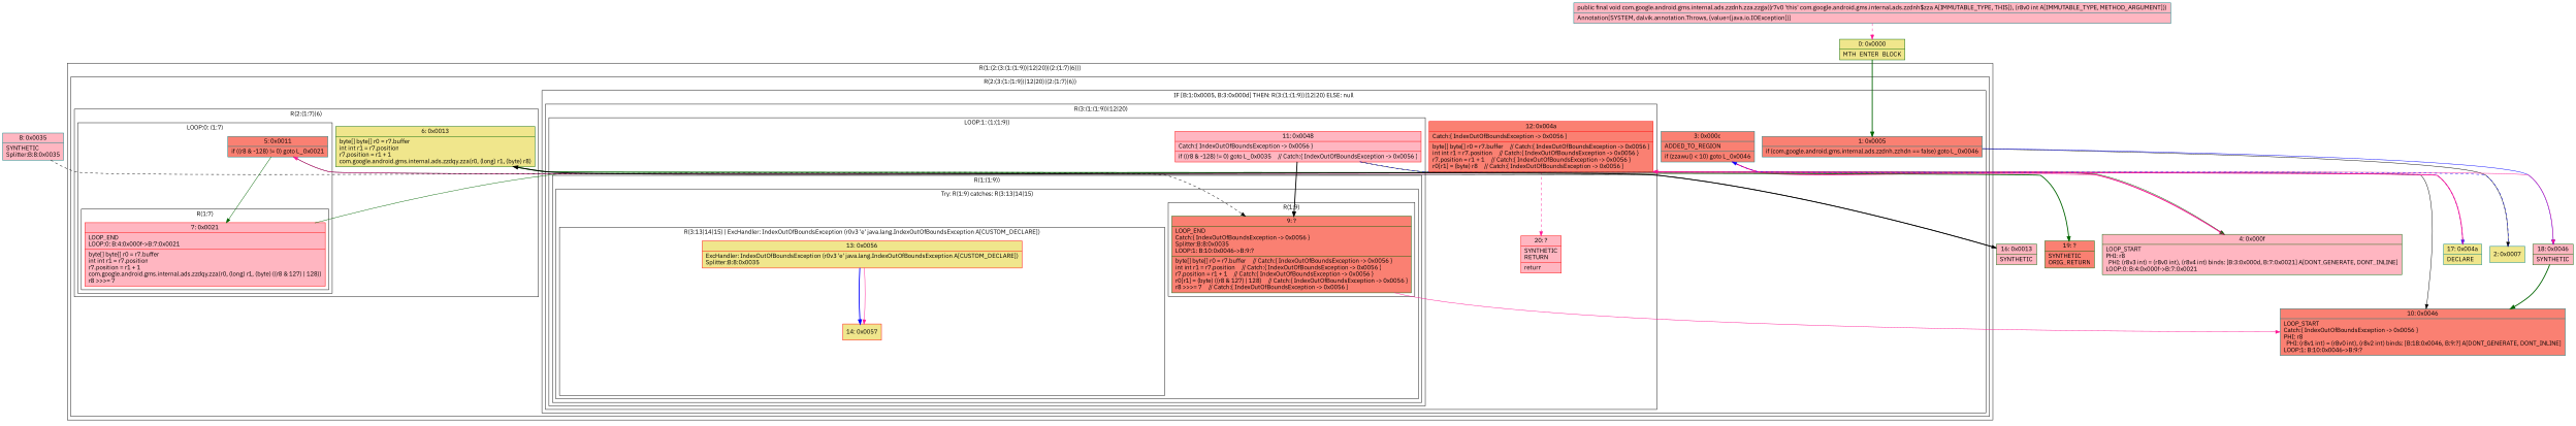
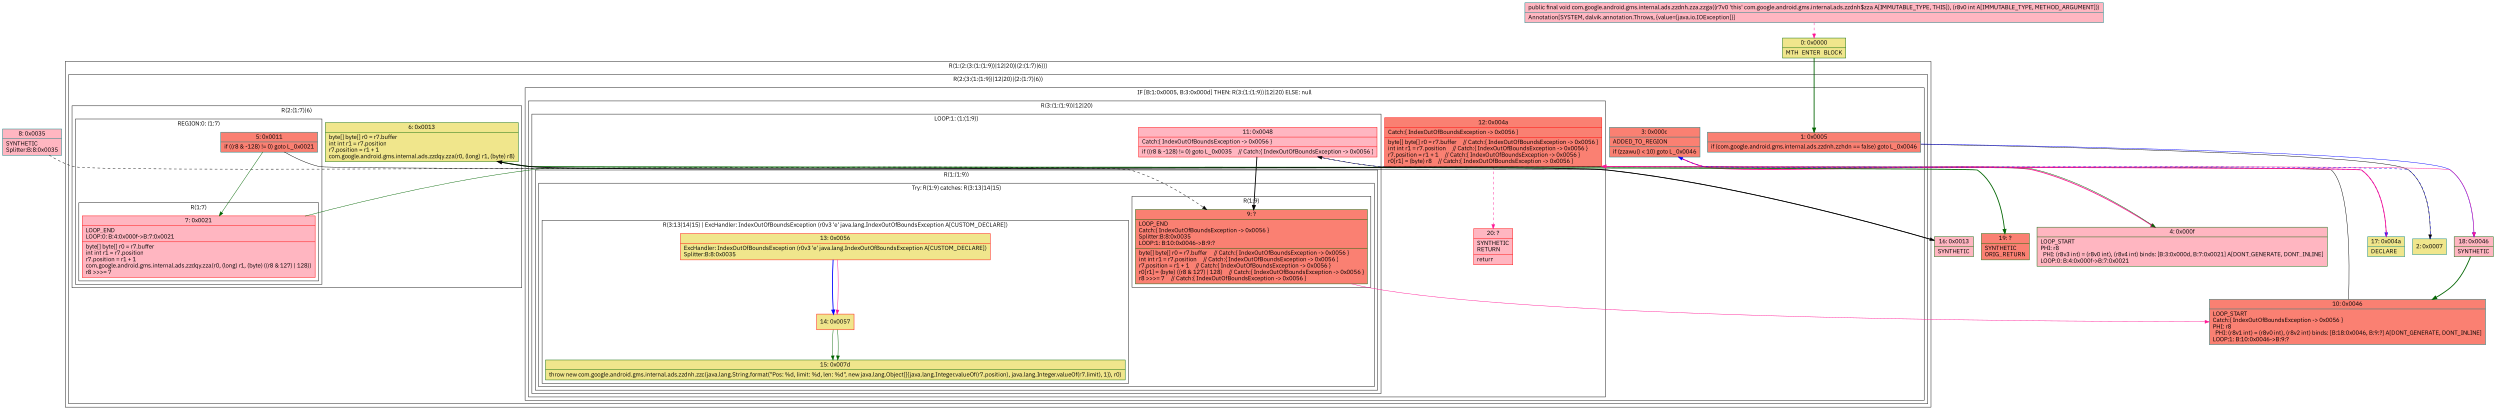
  digraph {
    fontname="IBM Plex Sans"
    node [color=darkgreen fillcolor=lightpink fontname="IBM Plex Sans" shape=record style=filled]
    edge [color=deeppink fontname="IBM Plex Sans" style=solid]
    n1 [fillcolor=salmon label="{9\:\ ?|LOOP_END\lCatch:\{ IndexOutOfBoundsException \-\> 0x0056 \}\lSplitter:B:8:0x0035\lLOOP:1: B:10:0x0046\-\>B:9:?\l|byte[] byte[] r0 = r7.buffer     \/\/ Catch:\{ IndexOutOfBoundsException \-\> 0x0056 \}\lint int r1 = r7.position     \/\/ Catch:\{ IndexOutOfBoundsException \-\> 0x0056 \}\lr7.position = r1 + 1     \/\/ Catch:\{ IndexOutOfBoundsException \-\> 0x0056 \}\lr0[r1] = (byte) ((r8 & 127) \| 128)     \/\/ Catch:\{ IndexOutOfBoundsException \-\> 0x0056 \}\lr8 \>\>\>= 7     \/\/ Catch:\{ IndexOutOfBoundsException \-\> 0x0056 \}\l}"]
    n2 [color=red fillcolor=khaki label="{13\:\ 0x0056|ExcHandler: IndexOutOfBoundsException (r0v3 'e' java.lang.IndexOutOfBoundsException A[CUSTOM_DECLARE])\lSplitter:B:8:0x0035\l}"]
    n3 [color=red fillcolor=khaki label="{14\:\ 0x0057}"]
+   n4 [fillcolor=khaki label="{15\:\ 0x007d|throw new com.google.android.gms.internal.ads.zzdnh.zzc(java.lang.String.format(\"Pos: %d, limit: %d, len: %d\", new java.lang.Object[]\{java.lang.Integer.valueOf(r7.position), java.lang.Integer.valueOf(r7.limit), 1\}), r0)\l}"]
    n5 [color=red label="{11\:\ 0x0048|Catch:\{ IndexOutOfBoundsException \-\> 0x0056 \}\l|if ((r8 & \-128) != 0) goto L_0x0035     \/\/ Catch:\{ IndexOutOfBoundsException \-\> 0x0056 \}\l}"]
    n6 [color=red fillcolor=salmon label="{12\:\ 0x004a|Catch:\{ IndexOutOfBoundsException \-\> 0x0056 \}\l|byte[] byte[] r0 = r7.buffer     \/\/ Catch:\{ IndexOutOfBoundsException \-\> 0x0056 \}\lint int r1 = r7.position     \/\/ Catch:\{ IndexOutOfBoundsException \-\> 0x0056 \}\lr7.position = r1 + 1     \/\/ Catch:\{ IndexOutOfBoundsException \-\> 0x0056 \}\lr0[r1] = (byte) r8     \/\/ Catch:\{ IndexOutOfBoundsException \-\> 0x0056 \}\l}"]
    n7 [color=red label="{20\:\ ?|SYNTHETIC\lRETURN\l|return\l}"]
    n8 [color=teal fillcolor=salmon label="{1\:\ 0x0005|if (com.google.android.gms.internal.ads.zzdnh.zzhdn == false) goto L_0x0046\l}"]
    n9 [color=teal fillcolor=salmon label="{3\:\ 0x000d|ADDED_TO_REGION\l|if (zzawu() \< 10) goto L_0x0046\l}"]
    n10 [color=red label="{7\:\ 0x0021|LOOP_END\lLOOP:0: B:4:0x000f\-\>B:7:0x0021\l|byte[] byte[] r0 = r7.buffer\lint int r1 = r7.position\lr7.position = r1 + 1\lcom.google.android.gms.internal.ads.zzdqy.zza(r0, (long) r1, (byte) ((r8 & 127) \| 128))\lr8 \>\>\>= 7\l}"]
    n11 [color=teal fillcolor=salmon label="{5\:\ 0x0011|if ((r8 & \-128) != 0) goto L_0x0021\l}"]
    n12 [fillcolor=khaki label="{6\:\ 0x0013|byte[] byte[] r0 = r7.buffer\lint int r1 = r7.position\lr7.position = r1 + 1\lcom.google.android.gms.internal.ads.zzdqy.zza(r0, (long) r1, (byte) r8)\l}"]
    n13 [color=teal fillcolor=salmon label="{10\:\ 0x0046|LOOP_START\lCatch:\{ IndexOutOfBoundsException \-\> 0x0056 \}\lPHI: r8 \l  PHI: (r8v1 int) = (r8v0 int), (r8v2 int) binds: [B:18:0x0046, B:9:?] A[DONT_GENERATE, DONT_INLINE]\lLOOP:1: B:10:0x0046\-\>B:9:?\l}"]
    n14 [color=teal fillcolor=khaki label="{17\:\ 0x004a|DECLARE\l}"]
    n15 [color=teal fillcolor=khaki label="{2\:\ 0x0007}"]
    n16 [label="{18\:\ 0x0046|SYNTHETIC\l}"]
    n17 [label="{4\:\ 0x000f|LOOP_START\lPHI: r8 \l  PHI: (r8v3 int) = (r8v0 int), (r8v4 int) binds: [B:3:0x000d, B:7:0x0021] A[DONT_GENERATE, DONT_INLINE]\lLOOP:0: B:4:0x000f\-\>B:7:0x0021\l}"]
    n18 [label="{16\:\ 0x0013|SYNTHETIC\l}"]
    n19 [fillcolor=salmon label="{19\:\ ?|SYNTHETIC\lORIG_RETURN\l}"]
    n20 [color=teal label="{8\:\ 0x0035|SYNTHETIC\lSplitter:B:8:0x0035\l}"]
    n21 [fillcolor=khaki label="{0\:\ 0x0000|MTH_ENTER_BLOCK\l}"]
    n22 [color=teal label="{public final void com.google.android.gms.internal.ads.zzdnh.zza.zzga((r7v0 'this' com.google.android.gms.internal.ads.zzdnh$zza A[IMMUTABLE_TYPE, THIS]), (r8v0 int A[IMMUTABLE_TYPE, METHOD_ARGUMENT]))  | Annotation[SYSTEM, dalvik.annotation.Throws, \{value=[java.io.IOException]\}]\l}"]
    subgraph cluster_1 {
      label="R(1:(2:(3:(1:(1:9))|12|20)|(2:(1:7)|6)))"
      subgraph cluster_2 {
        label="R(2:(3:(1:(1:9))|12|20)|(2:(1:7)|6))"
        subgraph cluster_3 {
          label="IF [B:1:0x0005, B:3:0x000d] THEN: R(3:(1:(1:9))|12|20) ELSE: null"
          n8
          n9
          subgraph cluster_4 {
            label="R(3:(1:(1:9))|12|20)"
            n6
            n7
            subgraph cluster_5 {
              label="LOOP:1: (1:(1:9))"
              n5
              subgraph cluster_6 {
                label="R(1:(1:9))"
                subgraph cluster_7 {
                  label="Try: R(1:9) catches: R(3:13|14|15)"
                  subgraph cluster_8 {
                    label="R(1:9)"
                    n1
                  }
                  subgraph cluster_9 {
                    label="R(3:13|14|15) | ExcHandler: IndexOutOfBoundsException (r0v3 'e' java.lang.IndexOutOfBoundsException A[CUSTOM_DECLARE])\l"
                    n2
                    n3
+                   n4
                  }
                }
              }
            }
          }
        }
        subgraph cluster_10 {
          label="R(2:(1:7)|6)"
          n12
          subgraph cluster_11 {
-           label="LOOP:0: (1:7)"
+           label="REGION:0: (1:7)"
            n11
            subgraph cluster_12 {
              label="R(1:7)"
              n10
            }
          }
        }
      }
    }
    subgraph cluster_13 {
      label="R(3:13|14|15) | ExcHandler: IndexOutOfBoundsException (r0v3 'e' java.lang.IndexOutOfBoundsException A[CUSTOM_DECLARE])\l"
    }
    n1 -> n13
    n2 -> n3 [color=blue style=bold]
    n2 -> n3
+   n3 -> n4 [color=darkgreen]
+   n3 -> n4 [color=darkgreen]
    n5 -> n1 [color=black style=bold]
    n5 -> n14 [color=blue style=dashed]
    n6 -> n7 [style=dashed]
    n8 -> n15 [color=black]
    n8 -> n16 [color=blue]
    n9 -> n16
    n9 -> n17 [style=bold]
    n10 -> n17 [color=darkgreen]
    n11 -> n10 [color=darkgreen]
    n11 -> n18 [color=black]
    n12 -> n19 [color=darkgreen style=bold]
-   n5 -> n13 [color=black]
+   n13 -> n5 [color=black]
    n14 -> n6 [style=bold]
    n15 -> n9 [color=blue style=dashed]
    n16 -> n13 [color=darkgreen style=bold]
-   n17 -> n11
    n18 -> n12 [color=black style=bold]
    n20 -> n1 [color=black style=dashed]
    n21 -> n8 [color=darkgreen style=bold]
    n22 -> n21 [style=dashed]
  }
